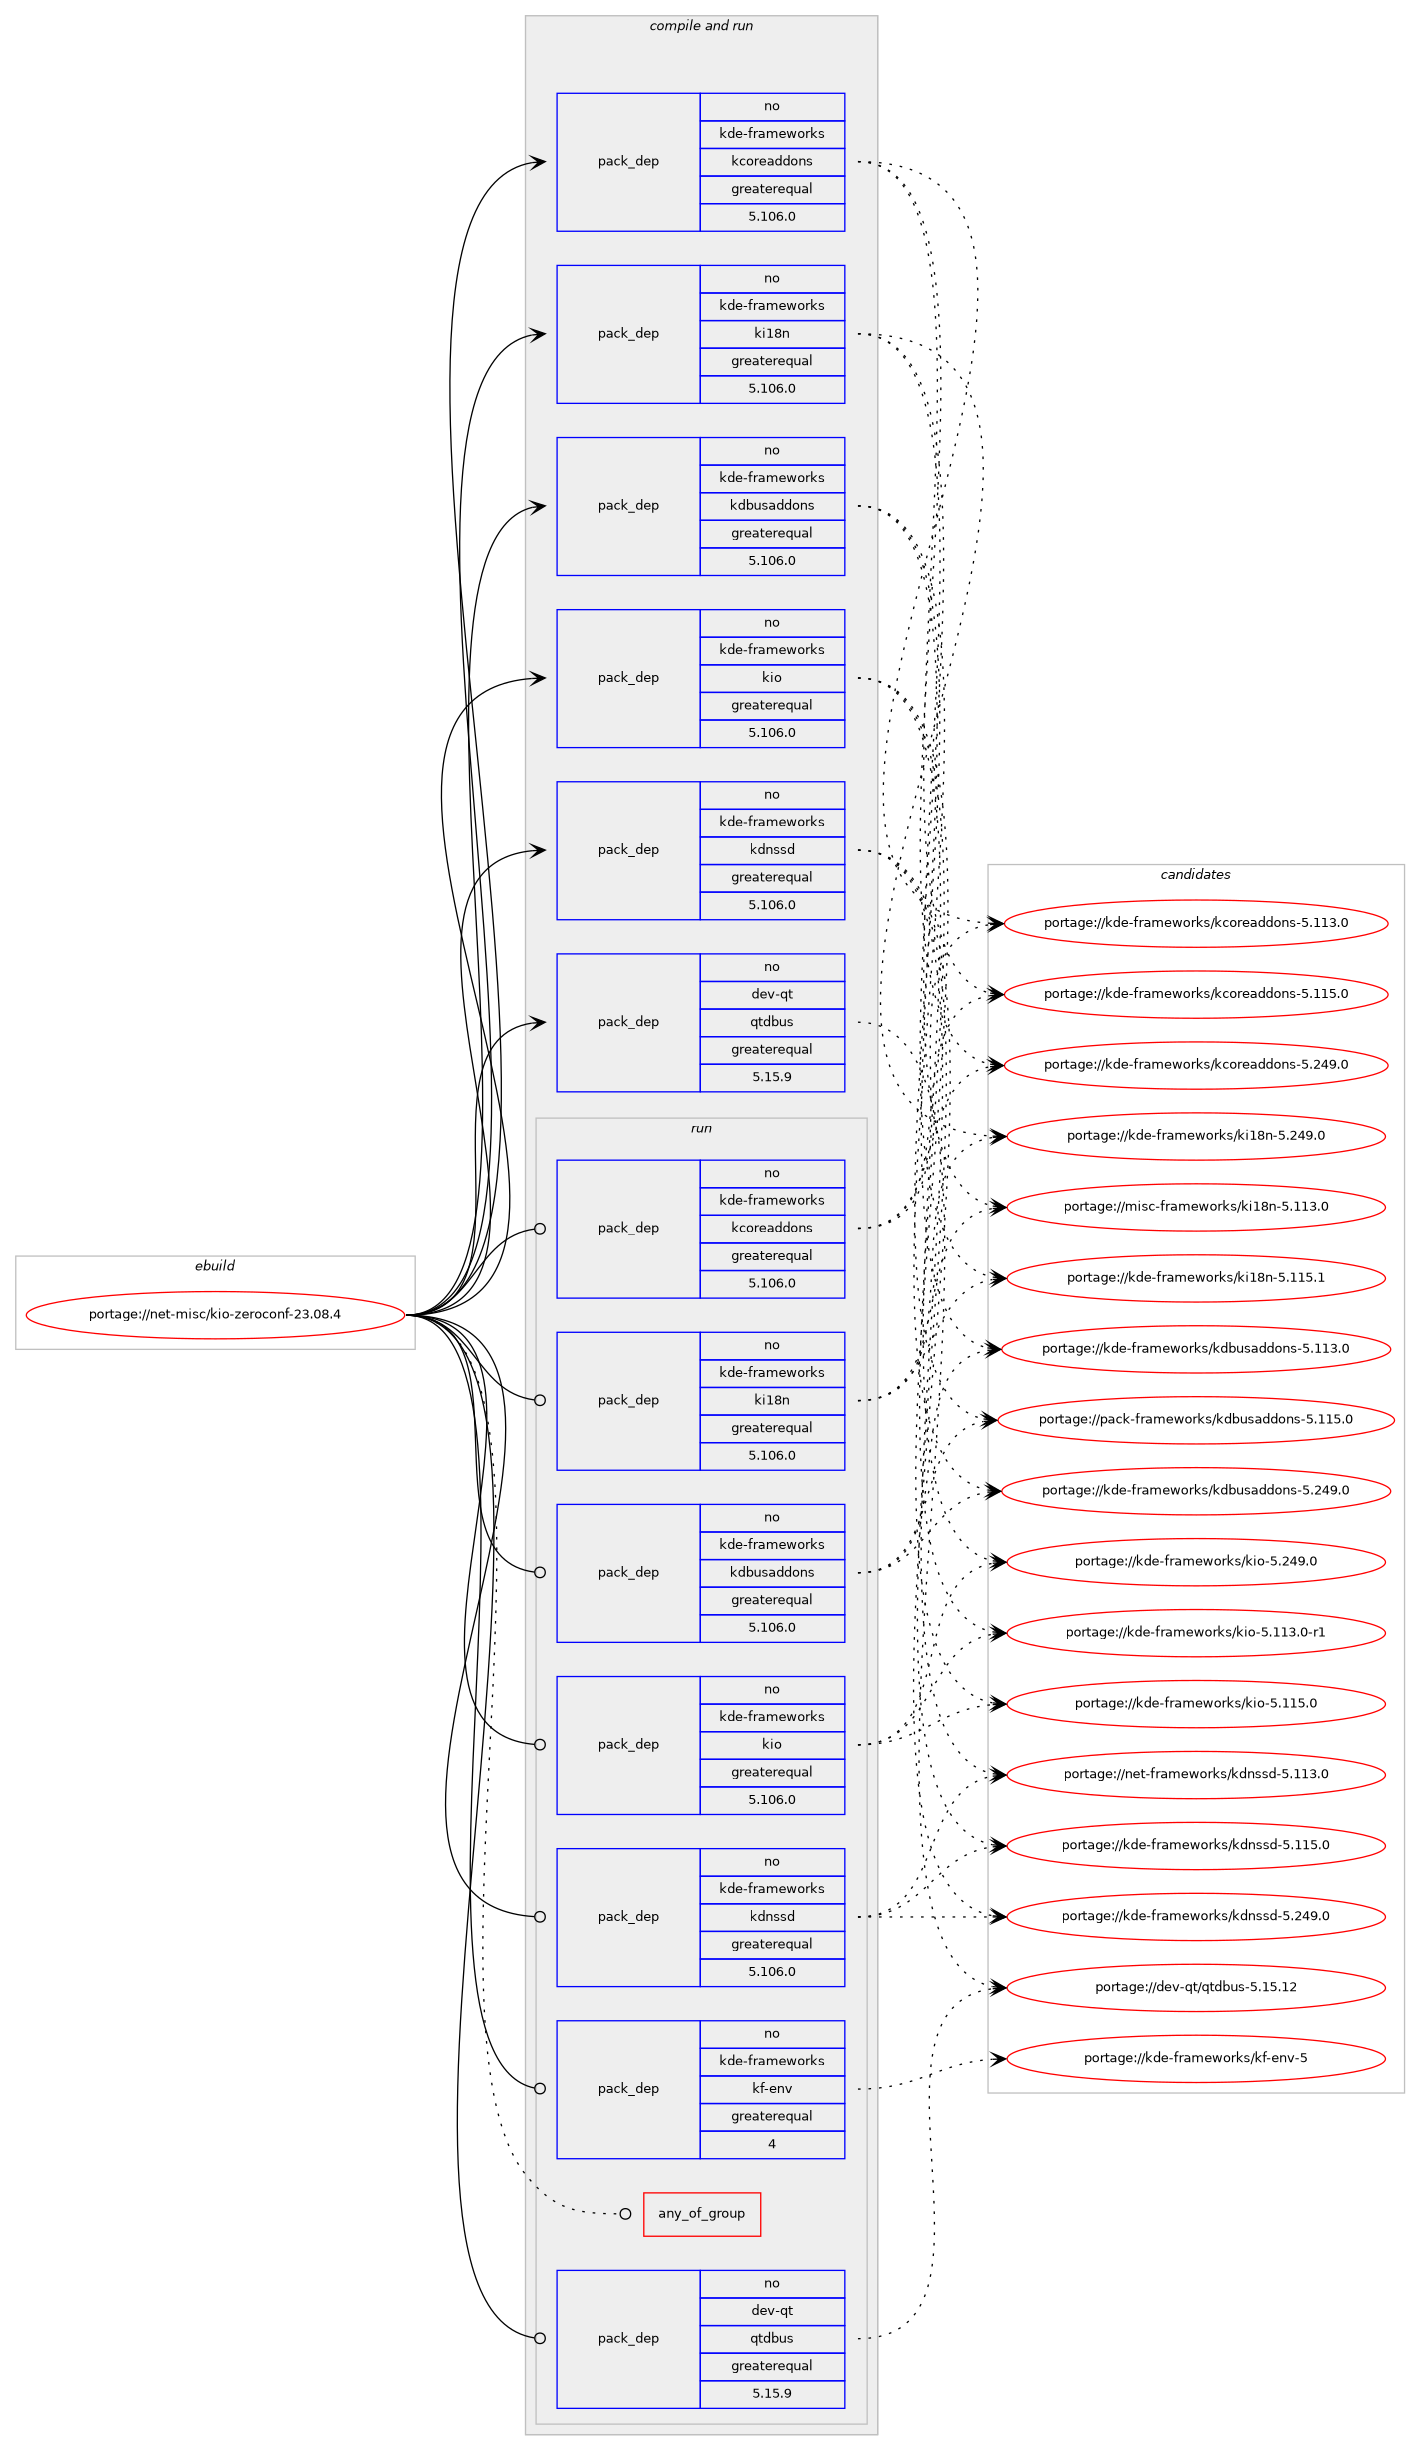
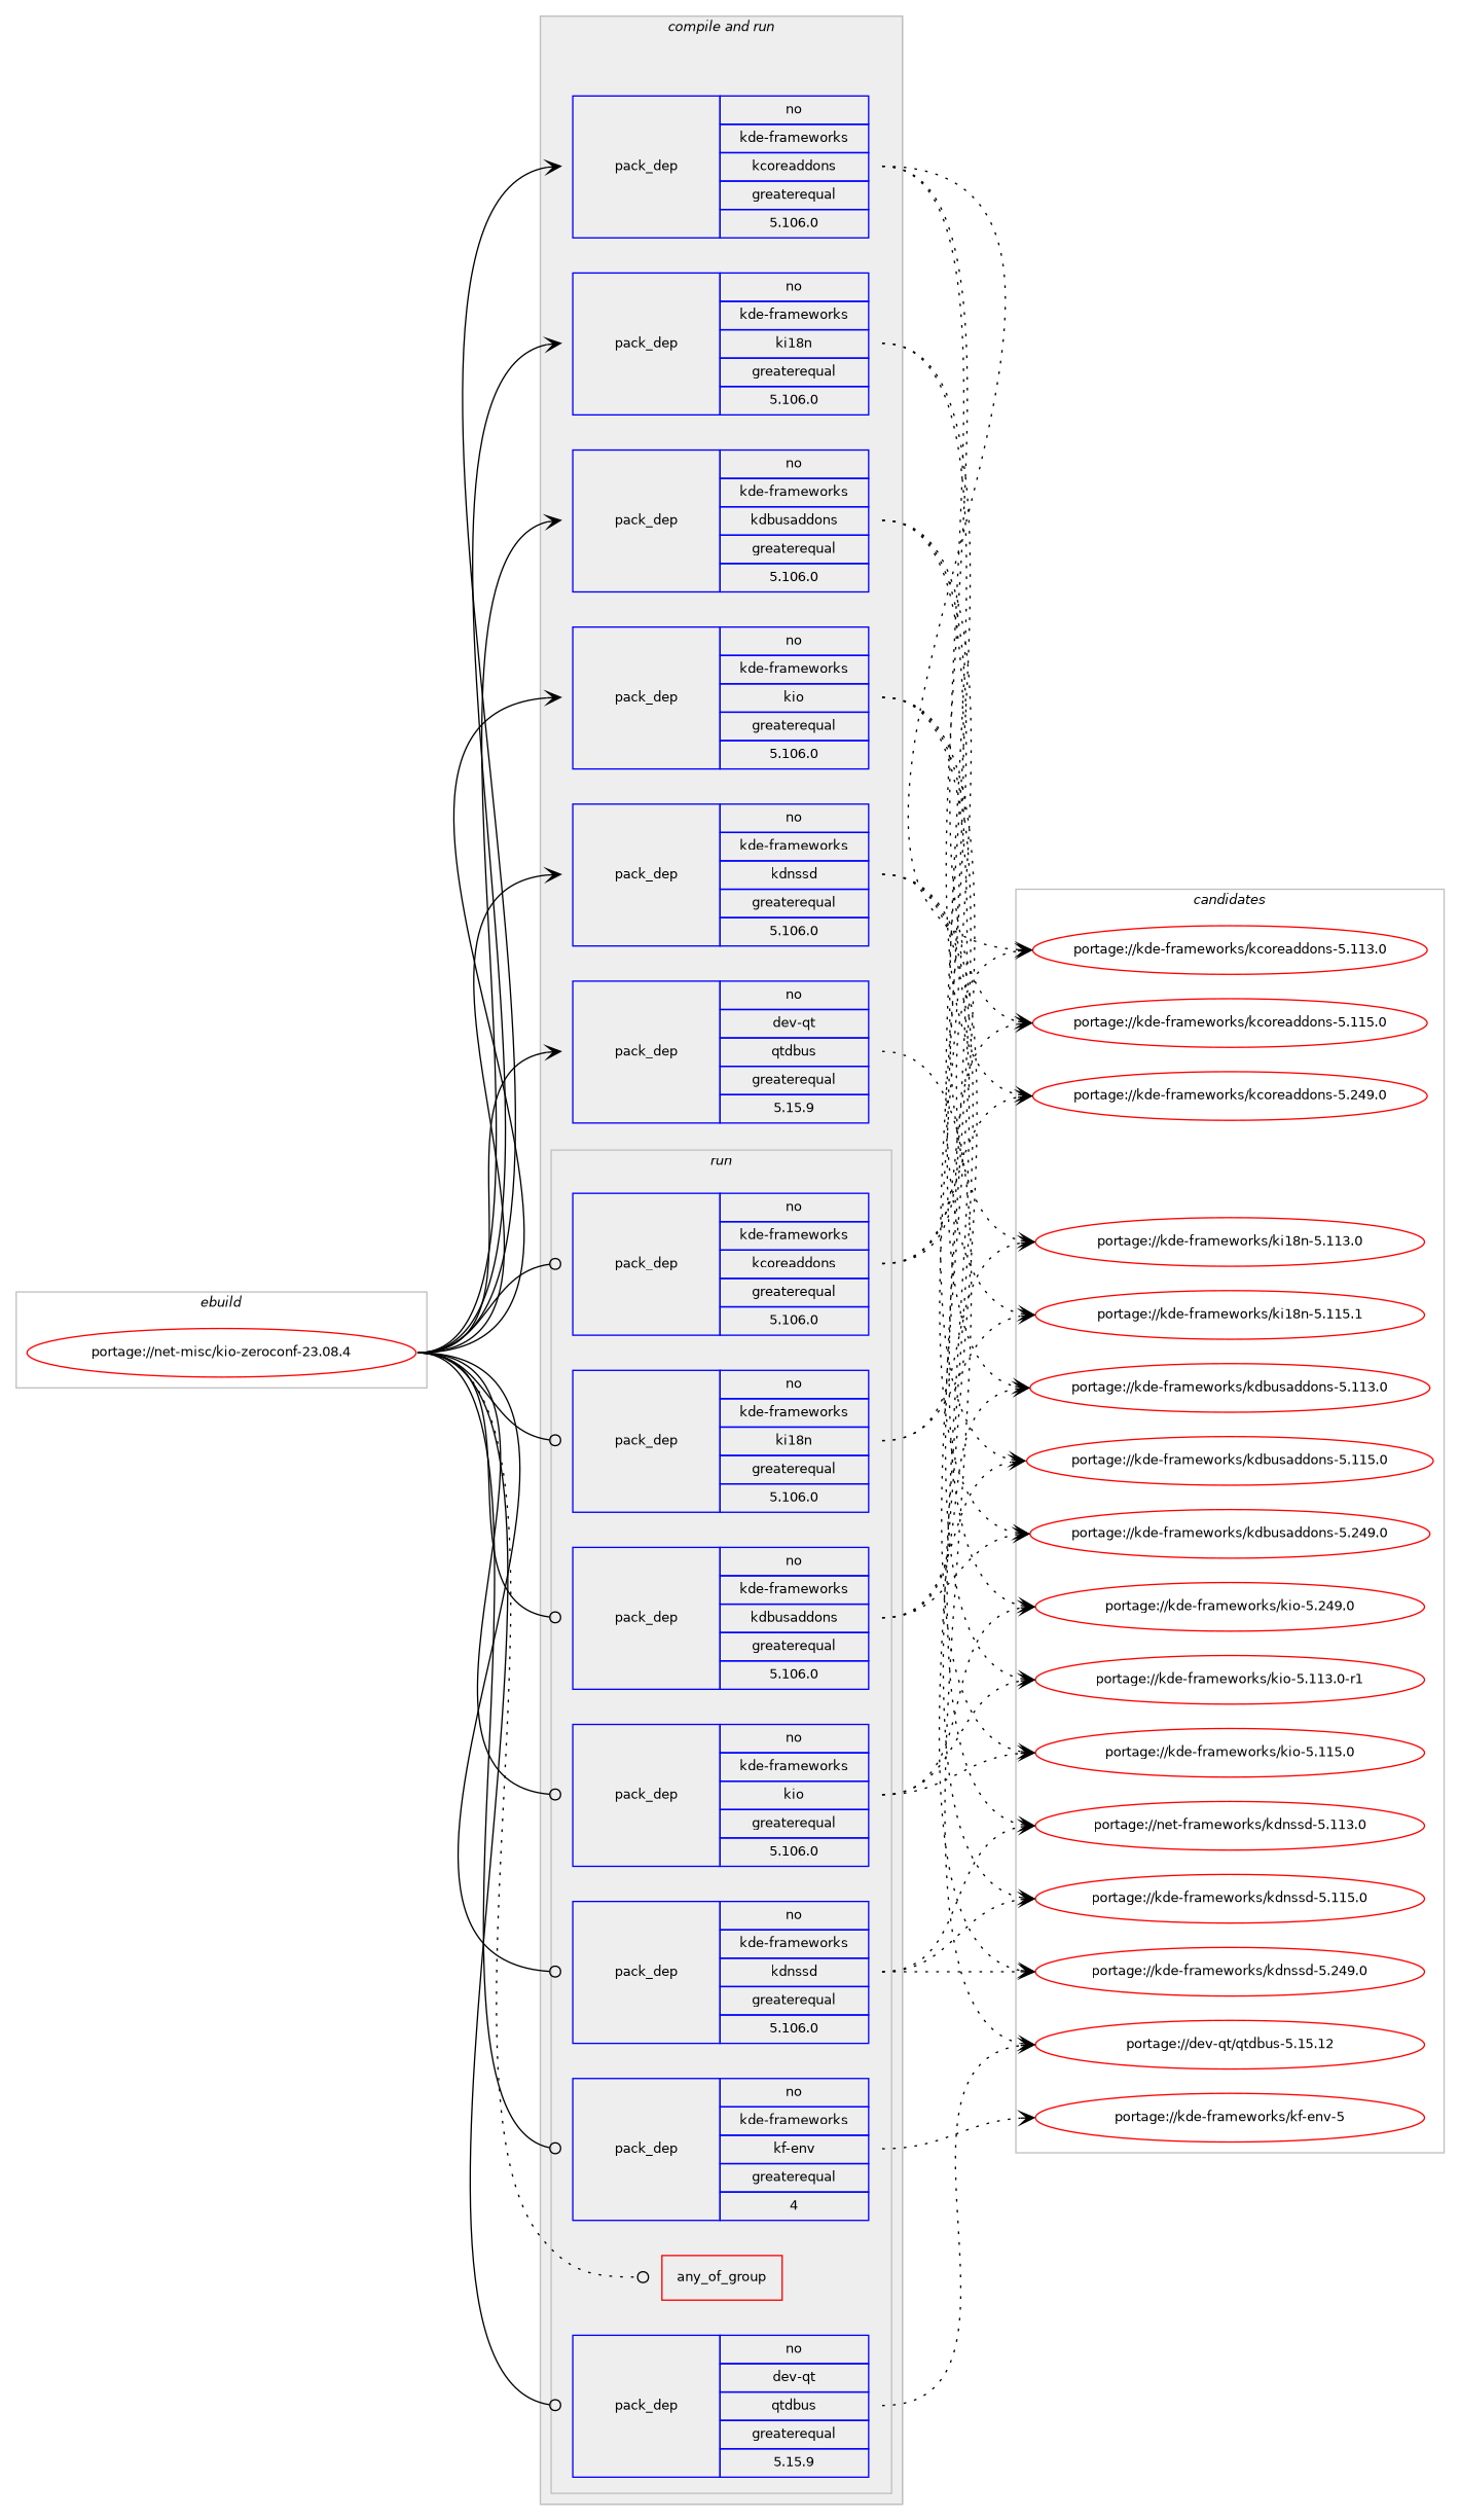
  digraph {
    compound=true
    concentrate=true
    fontname=Helvetica
    fontsize=10
    newrank=true
    rankdir=LR
    ranksep=1.5
    node [color=red fontname=Helvetica fontsize=10]
    edge [arrowhead=vee headport=w style=dotted tailport=e weight=100]
    n1 [label="portage://net-misc/kio-zeroconf-23.08.4" width=4]
    n2 [color=blue label=<<TABLE BORDER="0" CELLBORDER="1" CELLSPACING="0" CELLPADDING="4" WIDTH="220"><TR><TD ROWSPAN="6" CELLPADDING="30">pack_dep</TD></TR><TR><TD WIDTH="110">no</TD></TR><TR><TD>dev-qt</TD></TR><TR><TD>qtdbus</TD></TR><TR><TD>greaterequal</TD></TR><TR><TD>5.15.9</TD></TR></TABLE>> shape=none]
    n3 [color=blue label=<<TABLE BORDER="0" CELLBORDER="1" CELLSPACING="0" CELLPADDING="4" WIDTH="220"><TR><TD ROWSPAN="6" CELLPADDING="30">pack_dep</TD></TR><TR><TD WIDTH="110">no</TD></TR><TR><TD>kde-frameworks</TD></TR><TR><TD>kcoreaddons</TD></TR><TR><TD>greaterequal</TD></TR><TR><TD>5.106.0</TD></TR></TABLE>> shape=none]
    n4 [color=blue label=<<TABLE BORDER="0" CELLBORDER="1" CELLSPACING="0" CELLPADDING="4" WIDTH="220"><TR><TD ROWSPAN="6" CELLPADDING="30">pack_dep</TD></TR><TR><TD WIDTH="110">no</TD></TR><TR><TD>kde-frameworks</TD></TR><TR><TD>kdbusaddons</TD></TR><TR><TD>greaterequal</TD></TR><TR><TD>5.106.0</TD></TR></TABLE>> shape=none]
    n5 [color=blue label=<<TABLE BORDER="0" CELLBORDER="1" CELLSPACING="0" CELLPADDING="4" WIDTH="220"><TR><TD ROWSPAN="6" CELLPADDING="30">pack_dep</TD></TR><TR><TD WIDTH="110">no</TD></TR><TR><TD>kde-frameworks</TD></TR><TR><TD>kdnssd</TD></TR><TR><TD>greaterequal</TD></TR><TR><TD>5.106.0</TD></TR></TABLE>> shape=none]
    n6 [color=blue label=<<TABLE BORDER="0" CELLBORDER="1" CELLSPACING="0" CELLPADDING="4" WIDTH="220"><TR><TD ROWSPAN="6" CELLPADDING="30">pack_dep</TD></TR><TR><TD WIDTH="110">no</TD></TR><TR><TD>kde-frameworks</TD></TR><TR><TD>ki18n</TD></TR><TR><TD>greaterequal</TD></TR><TR><TD>5.106.0</TD></TR></TABLE>> shape=none]
    n7 [color=blue label=<<TABLE BORDER="0" CELLBORDER="1" CELLSPACING="0" CELLPADDING="4" WIDTH="220"><TR><TD ROWSPAN="6" CELLPADDING="30">pack_dep</TD></TR><TR><TD WIDTH="110">no</TD></TR><TR><TD>kde-frameworks</TD></TR><TR><TD>kio</TD></TR><TR><TD>greaterequal</TD></TR><TR><TD>5.106.0</TD></TR></TABLE>> shape=none]
    n8 [label=<<TABLE BORDER="0" CELLBORDER="1" CELLSPACING="0" CELLPADDING="4"><TR><TD CELLPADDING="10">any_of_group</TD></TR></TABLE>> shape=none]
    n9 [color=blue label=<<TABLE BORDER="0" CELLBORDER="1" CELLSPACING="0" CELLPADDING="4" WIDTH="220"><TR><TD ROWSPAN="6" CELLPADDING="30">pack_dep</TD></TR><TR><TD WIDTH="110">no</TD></TR><TR><TD>dev-qt</TD></TR><TR><TD>qtdbus</TD></TR><TR><TD>greaterequal</TD></TR><TR><TD>5.15.9</TD></TR></TABLE>> shape=none]
    n10 [color=blue label=<<TABLE BORDER="0" CELLBORDER="1" CELLSPACING="0" CELLPADDING="4" WIDTH="220"><TR><TD ROWSPAN="6" CELLPADDING="30">pack_dep</TD></TR><TR><TD WIDTH="110">no</TD></TR><TR><TD>kde-frameworks</TD></TR><TR><TD>kcoreaddons</TD></TR><TR><TD>greaterequal</TD></TR><TR><TD>5.106.0</TD></TR></TABLE>> shape=none]
    n11 [color=blue label=<<TABLE BORDER="0" CELLBORDER="1" CELLSPACING="0" CELLPADDING="4" WIDTH="220"><TR><TD ROWSPAN="6" CELLPADDING="30">pack_dep</TD></TR><TR><TD WIDTH="110">no</TD></TR><TR><TD>kde-frameworks</TD></TR><TR><TD>kdbusaddons</TD></TR><TR><TD>greaterequal</TD></TR><TR><TD>5.106.0</TD></TR></TABLE>> shape=none]
    n12 [color=blue label=<<TABLE BORDER="0" CELLBORDER="1" CELLSPACING="0" CELLPADDING="4" WIDTH="220"><TR><TD ROWSPAN="6" CELLPADDING="30">pack_dep</TD></TR><TR><TD WIDTH="110">no</TD></TR><TR><TD>kde-frameworks</TD></TR><TR><TD>kdnssd</TD></TR><TR><TD>greaterequal</TD></TR><TR><TD>5.106.0</TD></TR></TABLE>> shape=none]
    n13 [color=blue label=<<TABLE BORDER="0" CELLBORDER="1" CELLSPACING="0" CELLPADDING="4" WIDTH="220"><TR><TD ROWSPAN="6" CELLPADDING="30">pack_dep</TD></TR><TR><TD WIDTH="110">no</TD></TR><TR><TD>kde-frameworks</TD></TR><TR><TD>kf-env</TD></TR><TR><TD>greaterequal</TD></TR><TR><TD>4</TD></TR></TABLE>> shape=none]
    n14 [color=blue label=<<TABLE BORDER="0" CELLBORDER="1" CELLSPACING="0" CELLPADDING="4" WIDTH="220"><TR><TD ROWSPAN="6" CELLPADDING="30">pack_dep</TD></TR><TR><TD WIDTH="110">no</TD></TR><TR><TD>kde-frameworks</TD></TR><TR><TD>ki18n</TD></TR><TR><TD>greaterequal</TD></TR><TR><TD>5.106.0</TD></TR></TABLE>> shape=none]
    n15 [color=blue label=<<TABLE BORDER="0" CELLBORDER="1" CELLSPACING="0" CELLPADDING="4" WIDTH="220"><TR><TD ROWSPAN="6" CELLPADDING="30">pack_dep</TD></TR><TR><TD WIDTH="110">no</TD></TR><TR><TD>kde-frameworks</TD></TR><TR><TD>kio</TD></TR><TR><TD>greaterequal</TD></TR><TR><TD>5.106.0</TD></TR></TABLE>> shape=none]
    n16 [label="portage://dev-qt/qtdbus-5.15.12" width=4]
    n17 [label="portage://kde-frameworks/kcoreaddons-5.113.0" width=4]
    n18 [label="portage://kde-frameworks/kcoreaddons-5.115.0" width=4]
    n19 [label="portage://kde-frameworks/kcoreaddons-5.249.0" width=4]
    n20 [label="portage://kde-frameworks/kdbusaddons-5.113.0" width=4]
-   n21 [label="portage://pack-frameworks/kdbusaddons-5.115.0" width=4]
+   n21 [label="portage://kde-frameworks/kdbusaddons-5.115.0" width=4]
    n22 [label="portage://kde-frameworks/kdbusaddons-5.249.0" width=4]
    n23 [label="portage://net-frameworks/kdnssd-5.113.0" width=4]
    n24 [label="portage://kde-frameworks/kdnssd-5.115.0" width=4]
    n25 [label="portage://kde-frameworks/kdnssd-5.249.0" width=4]
-   n26 [label="portage://misc-frameworks/ki18n-5.113.0" width=4]
+   n26 [label="portage://kde-frameworks/ki18n-5.113.0" width=4]
    n27 [label="portage://kde-frameworks/ki18n-5.115.1" width=4]
-   n28 [label="portage://kde-frameworks/ki18n-5.249.0" width=4]
    n29 [label="portage://kde-frameworks/kio-5.113.0-r1" width=4]
    n30 [label="portage://kde-frameworks/kio-5.115.0" width=4]
    n31 [label="portage://kde-frameworks/kio-5.249.0" width=4]
    n32 [label="portage://kde-frameworks/kf-env-5" width=4]
    subgraph cluster_1 {
      color=gray
      label=<<i>ebuild</i>>
      rank=same
      n1
    }
    subgraph cluster_2 {
      color=gray
      label=<<i>dependencies</i>>
      subgraph cluster_3 {
        color=gray
        fillcolor="#eeeeee"
        label=<<i>compile</i>>
        style=filled
        subgraph sub_4 {
          color=gray
          fillcolor="#eeeeee"
          label=<<i>compile</i>>
          style=filled
          n2
        }
        subgraph sub_5 {
          color=gray
          fillcolor="#eeeeee"
          label=<<i>compile</i>>
          style=filled
          n3
        }
        subgraph sub_6 {
          color=gray
          fillcolor="#eeeeee"
          label=<<i>compile</i>>
          style=filled
          n4
        }
        subgraph sub_7 {
          color=gray
          fillcolor="#eeeeee"
          label=<<i>compile</i>>
          style=filled
          n5
        }
        subgraph sub_8 {
          color=gray
          fillcolor="#eeeeee"
          label=<<i>compile</i>>
          style=filled
          n6
        }
        subgraph sub_9 {
          color=gray
          fillcolor="#eeeeee"
          label=<<i>compile</i>>
          style=filled
          n7
        }
      }
      subgraph cluster_10 {
        color=gray
        fillcolor="#eeeeee"
        label=<<i>compile and run</i>>
        style=filled
      }
      subgraph cluster_11 {
        color=gray
        fillcolor="#eeeeee"
        label=<<i>run</i>>
        style=filled
        subgraph sub_12 {
          color=gray
          fillcolor="#eeeeee"
          label=<<i>run</i>>
          style=filled
          n8
        }
        subgraph sub_13 {
          color=gray
          fillcolor="#eeeeee"
          label=<<i>run</i>>
          style=filled
          n9
        }
        subgraph sub_14 {
          color=gray
          fillcolor="#eeeeee"
          label=<<i>run</i>>
          style=filled
          n10
        }
        subgraph sub_15 {
          color=gray
          fillcolor="#eeeeee"
          label=<<i>run</i>>
          style=filled
          n11
        }
        subgraph sub_16 {
          color=gray
          fillcolor="#eeeeee"
          label=<<i>run</i>>
          style=filled
          n12
        }
        subgraph sub_17 {
          color=gray
          fillcolor="#eeeeee"
          label=<<i>run</i>>
          style=filled
          n13
        }
        subgraph sub_18 {
          color=gray
          fillcolor="#eeeeee"
          label=<<i>run</i>>
          style=filled
          n14
        }
        subgraph sub_19 {
          color=gray
          fillcolor="#eeeeee"
          label=<<i>run</i>>
          style=filled
          n15
        }
      }
    }
    subgraph cluster_20 {
      color=gray
      label=<<i>candidates</i>>
      rank=same
      subgraph sub_21 {
        color=black
        label=<<i>candidates</i>>
        nodesep=1
        rank=same
        n16
      }
      subgraph sub_22 {
        color=black
        label=<<i>candidates</i>>
        nodesep=1
        rank=same
        n17
        n18
        n19
      }
      subgraph sub_23 {
        color=black
        label=<<i>candidates</i>>
        nodesep=1
        rank=same
        n20
        n21
        n22
      }
      subgraph sub_24 {
        color=black
        label=<<i>candidates</i>>
        nodesep=1
        rank=same
        n23
        n24
        n25
      }
      subgraph sub_25 {
        color=black
        label=<<i>candidates</i>>
        nodesep=1
        rank=same
        n26
        n27
-       n28
      }
      subgraph sub_26 {
        color=black
        label=<<i>candidates</i>>
        nodesep=1
        rank=same
        n29
        n30
        n31
      }
      subgraph sub_27 {
        color=black
        label=<<i>candidates</i>>
        nodesep=1
        rank=same
        n16
      }
      subgraph sub_28 {
        color=black
        label=<<i>candidates</i>>
        nodesep=1
        rank=same
        n29
        n30
        n31
      }
      subgraph sub_29 {
        color=black
        label=<<i>candidates</i>>
        nodesep=1
        rank=same
        n17
        n18
        n19
      }
      subgraph sub_30 {
        color=black
        label=<<i>candidates</i>>
        nodesep=1
        rank=same
        n20
        n21
        n22
      }
      subgraph sub_31 {
        color=black
        label=<<i>candidates</i>>
        nodesep=1
        rank=same
        n23
        n24
        n25
      }
      subgraph sub_32 {
        color=black
        label=<<i>candidates</i>>
        nodesep=1
        rank=same
        n32
      }
      subgraph sub_33 {
        color=black
        label=<<i>candidates</i>>
        nodesep=1
        rank=same
        n26
        n27
-       n28
      }
    }
    n1 -> n2 [style=solid weight=20]
    n1 -> n3 [style=solid weight=20]
    n1 -> n4 [style=solid weight=20]
    n1 -> n5 [style=solid weight=20]
    n1 -> n6 [style=solid weight=20]
    n1 -> n7 [style=solid weight=20]
    n1 -> n8 [arrowhead=odot weight=20]
    n1 -> n9 [arrowhead=odot style=solid weight=20]
    n1 -> n10 [arrowhead=odot style=solid weight=20]
    n1 -> n11 [arrowhead=odot style=solid weight=20]
    n1 -> n12 [arrowhead=odot style=solid weight=20]
    n1 -> n13 [arrowhead=odot style=solid weight=20]
    n1 -> n14 [arrowhead=odot style=solid weight=20]
    n1 -> n15 [arrowhead=odot style=solid weight=20]
    n2 -> n16
    n3 -> n17
    n3 -> n18
    n3 -> n19
    n4 -> n20
    n4 -> n21
    n4 -> n22
    n5 -> n23
    n5 -> n24
    n5 -> n25
    n6 -> n26
    n6 -> n27
-   n6 -> n28
    n7 -> n29
    n7 -> n30
    n7 -> n31
    n9 -> n16
    n10 -> n17
    n10 -> n18
    n10 -> n19
    n11 -> n20
    n11 -> n21
    n11 -> n22
    n12 -> n23
    n12 -> n24
    n12 -> n25
    n13 -> n32
    n14 -> n26
    n14 -> n27
-   n14 -> n28
    n15 -> n29
    n15 -> n30
    n15 -> n31
  }
